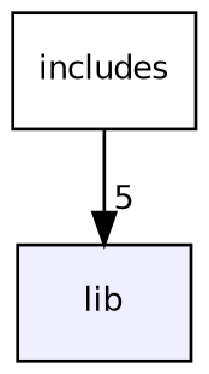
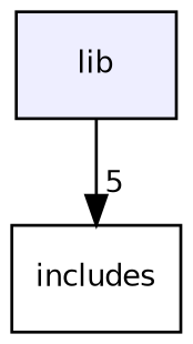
  digraph {
    compound=true
    node [fontname=Helvetica fontsize=10 shape=box]
    n1 [fillcolor="#eeeeff" label=lib pencolor=black style=filled]
    n2 [label=includes]
-   n2 -> n1 [headlabel=5 labeldistance=1.5 labelfontname=Helvetica labelfontsize=10]
+   n1 -> n2 [headlabel=5 labeldistance=1.5 labelfontname=Helvetica labelfontsize=10]
  }
